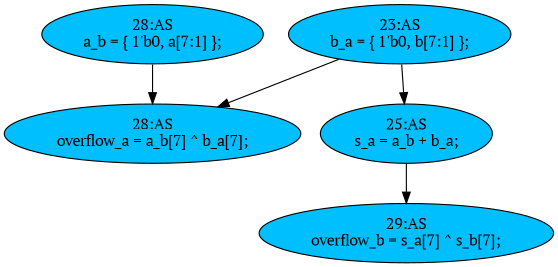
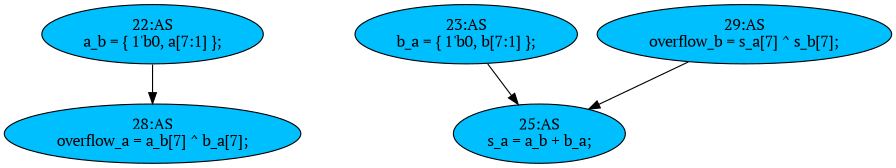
  strict digraph {
    fontname="PT Serif"
    node [fillcolor=deepskyblue fontname="PT Serif" statements="[]" style=filled typ=Assign use_var="['a_b', 'b_a']"]
    edge [fontname="PT Serif"]
    n1 [ast="<pyverilog.vparser.ast.Assign object at 0x7f8a29d98810>" def_var="['overflow_a']" label="28:AS\noverflow_a = a_b[7] ^ b_a[7];"]
    n2 [ast="<pyverilog.vparser.ast.Assign object at 0x7f8a2a1260d0>" def_var="['b_a']" label="23:AS\nb_a = { 1'b0, b[7:1] };" use_var="['b']"]
    n3 [ast="<pyverilog.vparser.ast.Assign object at 0x7f8a2d5a51d0>" def_var="['s_a']" label="25:AS\ns_a = a_b + b_a;"]
    n4 [ast="<pyverilog.vparser.ast.Assign object at 0x7f8a29d98d90>" def_var="['overflow_b']" label="29:AS\noverflow_b = s_a[7] ^ s_b[7];" use_var="['s_a', 's_b']"]
-   n5 [ast="<pyverilog.vparser.ast.Assign object at 0x7f8a2a13d710>" def_var="['a_b']" label="28:AS\na_b = { 1'b0, a[7:1] };" use_var="['a']"]
-   n2 -> n1
+   n5 [ast="<pyverilog.vparser.ast.Assign object at 0x7f8a2a13d710>" def_var="['a_b']" label="22:AS\na_b = { 1'b0, a[7:1] };" use_var="['a']"]
    n2 -> n3
-   n3 -> n4
+   n4 -> n3
    n5 -> n1
  }
